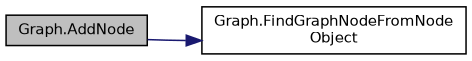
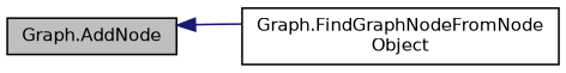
  digraph {
    rankdir=LR
    node [color=black fontname=Helvetica fontsize=10 shape=record style=filled]
    n1 [fillcolor=grey75 fontcolor=black height=0.2 label="Graph.AddNode" width=0.4]
    n2 [fillcolor=white height=0.2 label="Graph.FindGraphNodeFromNode\lObject" width=0.4]
-   n1 -> n2 [color=midnightblue fontname=Helvetica fontsize=10 labelfontname=Helvetica labelfontsize=10 style=solid]
+   n2 -> n1 [color=midnightblue fontname=Helvetica fontsize=10 labelfontname=Helvetica labelfontsize=10 style=solid]
  }
